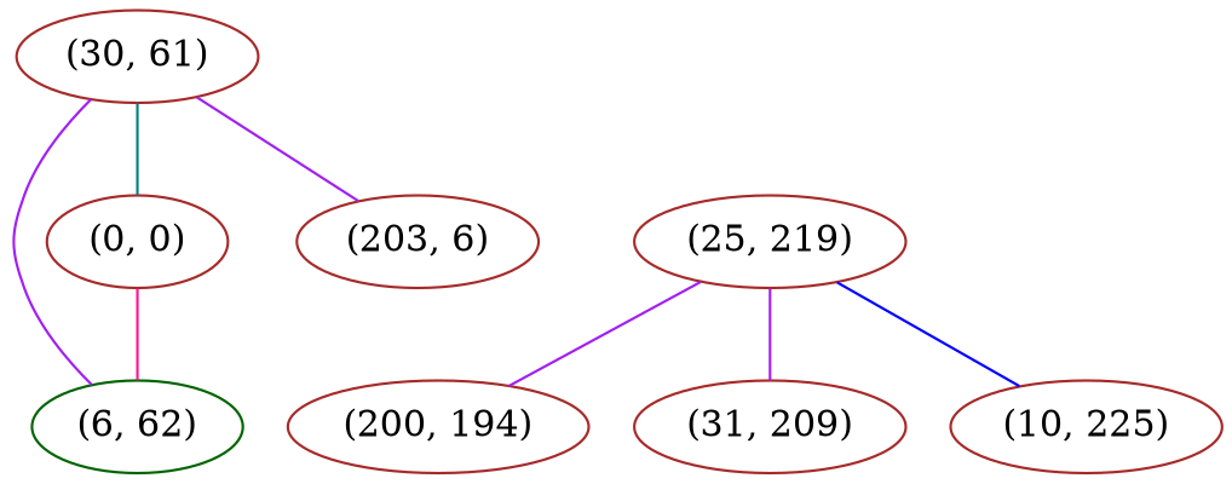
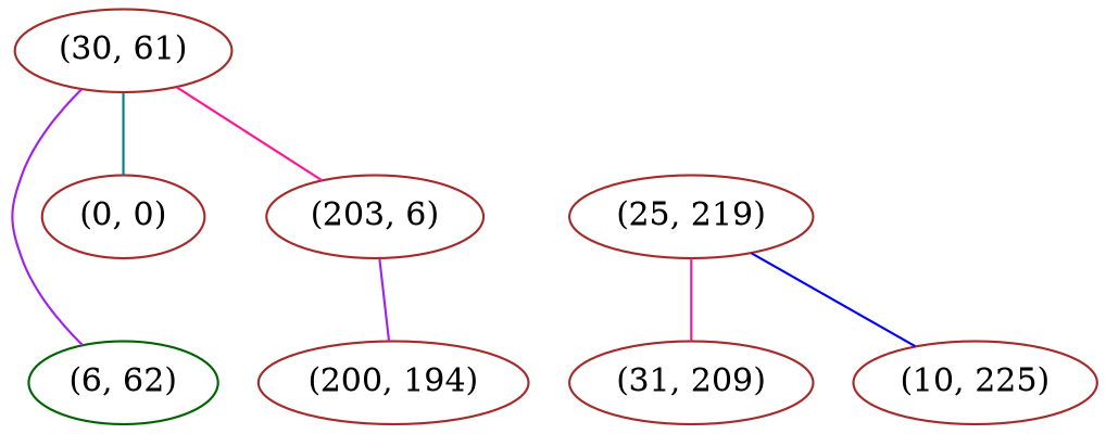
  graph {
    node [color=brown]
    edge [color=deeppink weight=1]
    n1 [color=darkgreen label="(6, 62)"]
    "(0, 0)"
    n3 [label="(25, 219)"]
    "(31, 209)"
    "(10, 225)"
    "(200, 194)"
    "(30, 61)"
    "(203, 6)"
-   "(0, 0)" -- n1 [weight=4]
-   n3 -- "(31, 209)" [color=purple]
+   n3 -- "(31, 209)"
    n3 -- "(10, 225)" [color=blue]
-   n3 -- "(200, 194)" [color=purple]
+   "(203, 6)" -- "(200, 194)" [color=purple]
    "(30, 61)" -- n1 [color=purple]
    "(30, 61)" -- "(0, 0)" [color=teal]
-   "(30, 61)" -- "(203, 6)" [color=purple]
+   "(30, 61)" -- "(203, 6)"
  }
